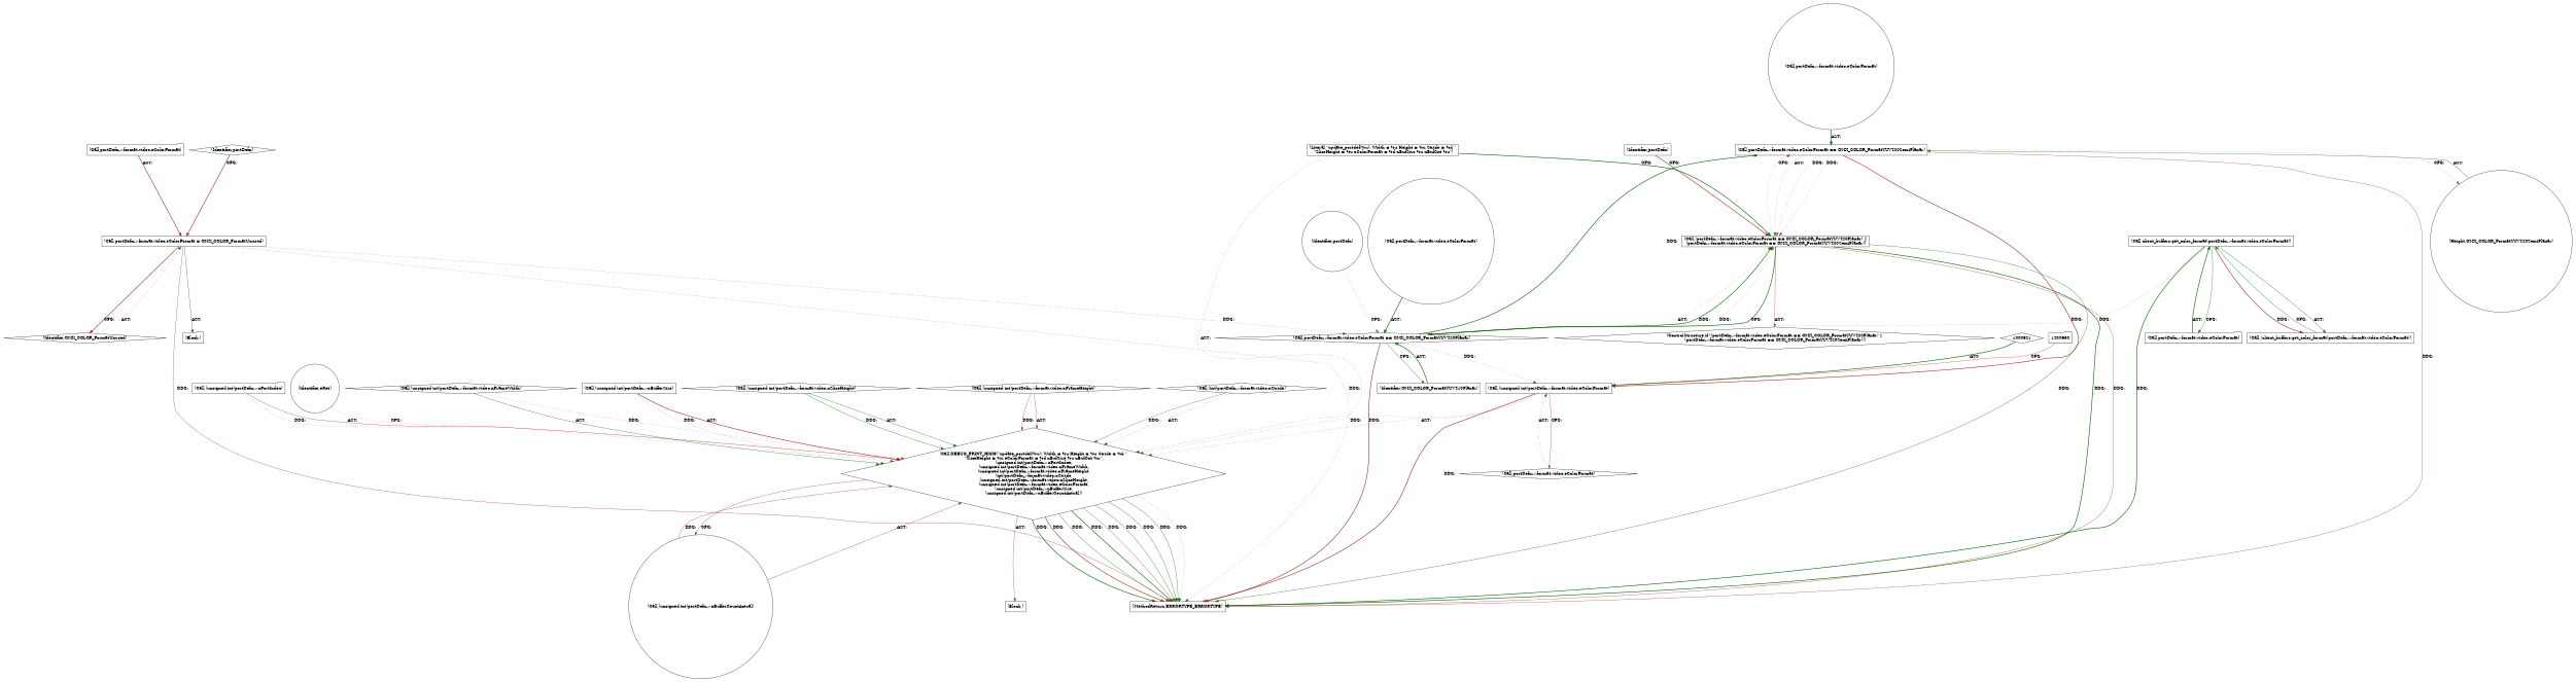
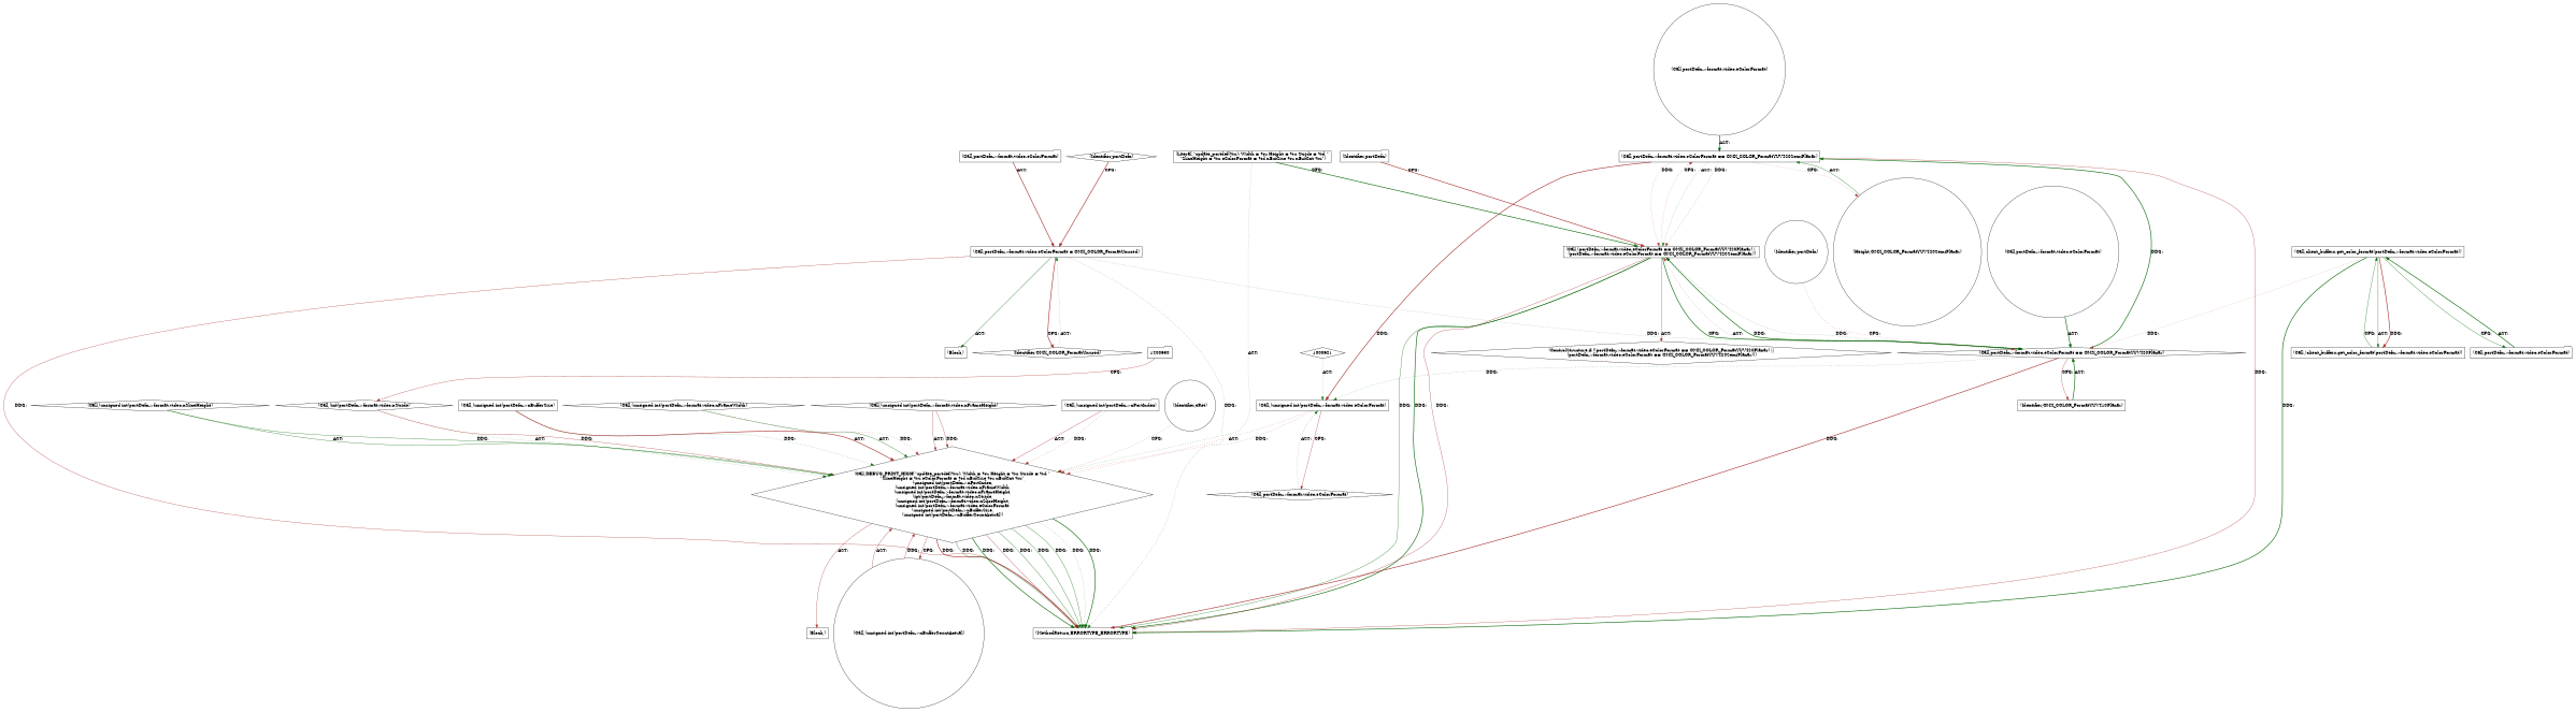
  digraph {
    node [shape=diamond]
    edge [color=brown style=solid]
    n1 [label="(Call,portDefn->format.video.eColorFormat == OMX_COLOR_FormatYUV420SemiPlanar)" shape=box]
    n2 [label="(Call,(portDefn->format.video.eColorFormat == OMX_COLOR_FormatYUV420Planar) ||\n (portDefn->format.video.eColorFormat == OMX_COLOR_FormatYUV420SemiPlanar))" shape=box]
    n3 [label="(Call,(unsigned int)portDefn->format.video.eColorFormat)" shape=box]
    n4 [label="(Height,OMX_COLOR_FormatYUV420SemiPlanar)" shape=circle]
    n5 [label="(MethodReturn,ERRORTYPE_ERRORTYPE)" shape=folder]
    n6 [label="(Call,portDefn->format.video.eColorFormat == OMX_COLOR_FormatYUV420Planar)"]
    n7 [label="(ControlStructure,if ((portDefn->format.video.eColorFormat == OMX_COLOR_FormatYUV420Planar) ||\n (portDefn->format.video.eColorFormat == OMX_COLOR_FormatYUV420SemiPlanar)))"]
    n8 [label="(Call,DEBUG_PRINT_HIGH(\"update_portdef(%u): Width = %u Height = %u Stride = %d \"\n \"SliceHeight = %u eColorFormat = %d nBufSize %u nBufCnt %u\",\n (unsigned int)portDefn->nPortIndex,\n (unsigned int)portDefn->format.video.nFrameWidth,\n (unsigned int)portDefn->format.video.nFrameHeight,\n (int)portDefn->format.video.nStride,\n (unsigned int)portDefn->format.video.nSliceHeight,\n (unsigned int)portDefn->format.video.eColorFormat,\n (unsigned int)portDefn->nBufferSize,\n (unsigned int)portDefn->nBufferCountActual))"]
    n9 [label="(Call,portDefn->format.video.eColorFormat)"]
    n10 [label="(Identifier,OMX_COLOR_FormatYUV410Planar)" shape=box]
    n11 [label="(Call,client_buffers.get_color_format(portDefn->format.video.eColorFormat))" shape=box]
    n12 [label="(Call,portDefn->format.video.eColorFormat)" shape=folder]
    n13 [label="(Call,!client_buffers.get_color_format(portDefn->format.video.eColorFormat))" shape=box]
    n14 [label="(Call,portDefn->format.video.eColorFormat = OMX_COLOR_FormatUnused)" shape=box]
    n15 [label="(Block,)" shape=folder]
    n16 [label="(Identifier,OMX_COLOR_FormatUnused)"]
    n17 [label="(Block,)" shape=box]
    n18 [label="(Call,(unsigned int)portDefn->nBufferCountActual)" shape=circle]
    n19 [label="(Call,(unsigned int)portDefn->format.video.nFrameHeight)"]
    n20 [label="(Identifier,portDefn)" shape=circle]
    n21 [label="(Identifier,portDefn)"]
    n22 [label="(Call,portDefn->format.video.eColorFormat)" shape=folder]
    n23 [label="(Call,(int)portDefn->format.video.nStride)"]
    n24 [label="(Call,portDefn->format.video.eColorFormat)" shape=circle]
    n25 [label="(Call,(unsigned int)portDefn->nPortIndex)" shape=folder]
    n26 [label="(Call,(unsigned int)portDefn->nBufferSize)" shape=box]
    n27 [label="(Call,(unsigned int)portDefn->format.video.nSliceHeight)"]
    n28 [label="(Identifier,portDefn)" shape=folder]
    n29 [label="(Call,(unsigned int)portDefn->format.video.nFrameWidth)"]
    n30 [label="(Literal,\"update_portdef(%u): Width = %u Height = %u Stride = %d \"\n \"SliceHeight = %u eColorFormat = %d nBufSize %u nBufCnt %u\")" shape=box]
    n31 [label="(Identifier,eRet)" shape=circle]
    n32 [label="(Call,portDefn->format.video.eColorFormat)" shape=circle]
    1000621
    n34 [label=1400630 shape=folder]
    n1 -> n2 [color=darkgreen label="AST: " style=dotted]
    n1 -> n2 [label="DDG: " style=dotted]
    n1 -> n2 [label="DDG: " style=dotted]
    n1 -> n3 [label="DDG: " style=bold]
    n1 -> n4 [label="CFG: " style=dotted]
    n1 -> n5 [label="DDG: "]
    n2 -> n1 [label="CFG: " style=dotted]
    n2 -> n5 [color=darkgreen label="DDG: " style=bold]
    n2 -> n5 [label="DDG: "]
    n2 -> n5 [color=darkgreen label="DDG: "]
    n2 -> n6 [color=darkgreen label="CFG: " style=bold]
    n2 -> n7 [label="AST: "]
-   n3 -> n5 [label="DDG: " style=bold]
    n3 -> n8 [label="AST: " style=dotted]
    n3 -> n8 [label="DDG: " style=dotted]
    n3 -> n9 [label="CFG: "]
    n4 -> n1 [color=darkgreen label="AST: "]
    n6 -> n1 [color=darkgreen label="DDG: " style=bold]
    n6 -> n2 [label="AST: " style=dotted]
    n6 -> n2 [color=darkgreen label="DDG: " style=bold]
    n6 -> n2 [color=darkgreen label="DDG: " style=dotted]
    n6 -> n3 [color=darkgreen label="DDG: " style=dotted]
    n6 -> n5 [label="DDG: " style=bold]
    n6 -> n10 [label="CFG: "]
    n8 -> n5 [label="DDG: " style=bold]
    n8 -> n5 [color=darkgreen label="DDG: "]
    n8 -> n5 [color=darkgreen label="DDG: " style=bold]
    n8 -> n5 [label="DDG: "]
    n8 -> n5 [color=darkgreen label="DDG: "]
    n8 -> n5 [color=darkgreen label="DDG: "]
    n8 -> n5 [color=darkgreen label="DDG: "]
    n8 -> n5 [color=darkgreen label="DDG: " style=dotted]
    n8 -> n5 [color=darkgreen label="DDG: " style=bold]
    n8 -> n17 [label="AST: "]
    n8 -> n18 [label="CFG: "]
    n9 -> n3 [color=darkgreen label="AST: " style=dotted]
    n10 -> n6 [color=darkgreen label="AST: " style=bold]
    n11 -> n5 [color=darkgreen label="DDG: " style=bold]
    n11 -> n6 [label="DDG: " style=dotted]
    n11 -> n12 [color=darkgreen label="CFG: "]
    n11 -> n13 [color=darkgreen label="AST: "]
    n11 -> n13 [label="DDG: " style=bold]
    n12 -> n11 [color=darkgreen label="AST: " style=bold]
    n13 -> n11 [color=darkgreen label="CFG: "]
    n14 -> n5 [color=darkgreen label="DDG: " style=dotted]
    n14 -> n5 [label="DDG: "]
    n14 -> n6 [color=darkgreen label="DDG: " style=dotted]
    n14 -> n15 [color=darkgreen label="AST: "]
    n14 -> n16 [label="CFG: " style=bold]
    n16 -> n14 [color=darkgreen label="AST: " style=dotted]
    n18 -> n8 [label="AST: "]
    n18 -> n8 [label="DDG: "]
    n19 -> n8 [label="AST: "]
    n19 -> n8 [label="DDG: "]
    n20 -> n6 [label="CFG: " style=dotted]
    n21 -> n14 [label="CFG: " style=bold]
    n22 -> n14 [label="AST: " style=bold]
    n23 -> n8 [color=darkgreen label="AST: " style=dotted]
    n23 -> n8 [label="DDG: "]
    n24 -> n1 [color=darkgreen label="AST: " style=bold]
    n25 -> n8 [label="AST: "]
    n25 -> n8 [label="DDG: " style=dotted]
    n26 -> n8 [label="AST: " style=bold]
    n26 -> n8 [color=darkgreen label="DDG: " style=dotted]
    n27 -> n8 [color=darkgreen label="AST: "]
    n27 -> n8 [color=darkgreen label="DDG: "]
    n28 -> n2 [label="CFG: " style=bold]
    n29 -> n8 [color=darkgreen label="AST: "]
    n29 -> n8 [label="DDG: " style=dotted]
    n30 -> n2 [color=darkgreen label="CFG: " style=bold]
    n30 -> n8 [color=darkgreen label="AST: " style=dotted]
    n31 -> n8 [label="CFG: " style=dotted]
    n32 -> n6 [color=darkgreen label="AST: " style=bold]
-   1000621 -> n3 [color=darkgreen label="AST: " style=bold]
-   n34 -> n3 [label="CFG: "]
+   1000621 -> n3 [color=darkgreen label="AST: " style=dotted]
+   n34 -> n23 [label="CFG: "]
  }
